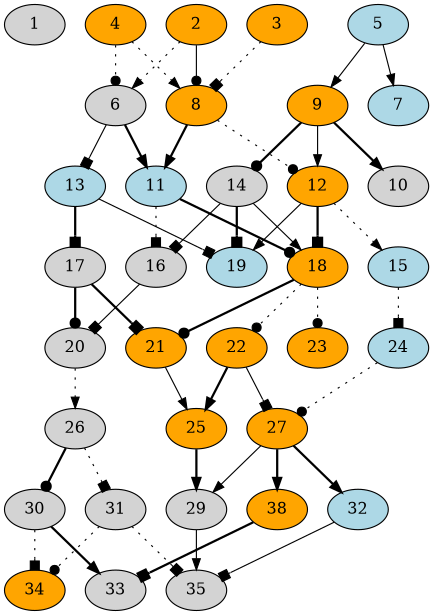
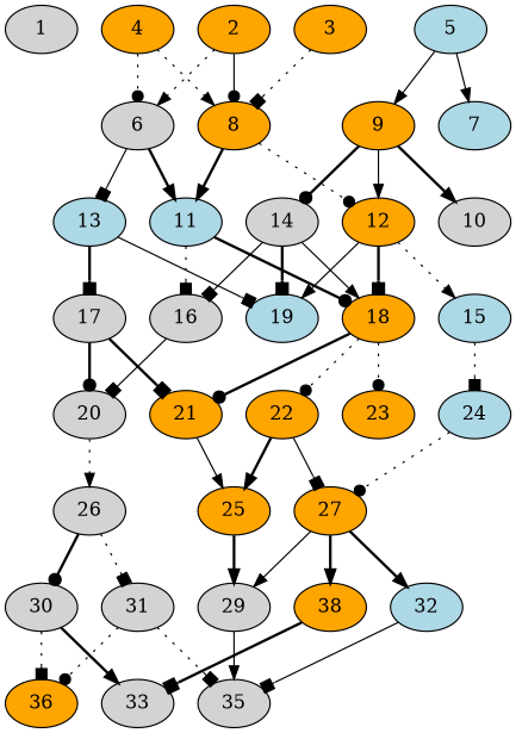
  digraph {
    node [alpha=0.03 fillcolor=orange style=filled]
    edge [arrowhead=normal style=bold]
    1 [alpha=0.12 expect_size=11298816 fillcolor=lightgrey]
    2 [expect_size=43973632]
    6 [alpha=0.10 expect_size=37562368 fillcolor=lightgrey]
    8 [alpha=0.14 expect_size=48325632]
    11 [alpha=0.05 expect_size=20822016 fillcolor=lightblue]
    13 [expect_size=8413184 fillcolor=lightblue]
    12 [alpha=0.18 expect_size=48702464]
    16 [alpha=0.18 expect_size=12338176 fillcolor=lightgrey]
    18 [expect_size=44305408]
    19 [alpha=0.16 expect_size=29877248 fillcolor=lightblue]
    17 [expect_size=35357696 fillcolor=lightgrey]
    15 [alpha=0.17 expect_size=24772608 fillcolor=lightblue]
    3 [alpha=0.09 expect_size=16252928]
    4 [alpha=0.18 expect_size=31810560]
    5 [alpha=0.15 expect_size=34344960 fillcolor=lightblue]
    7 [alpha=0.04 expect_size=16915456 fillcolor=lightblue]
    9 [alpha=0.04 expect_size=14058496]
    10 [alpha=0.14 expect_size=40059904 fillcolor=lightgrey]
    14 [alpha=0.17 expect_size=30110720 fillcolor=lightgrey]
    20 [alpha=0.12 expect_size=39087104 fillcolor=lightgrey]
    21 [alpha=0.10 expect_size=25575424]
    22 [alpha=0.05 expect_size=37224448]
    23 [alpha=0.04 expect_size=31489024]
    24 [alpha=0.14 expect_size=39693312 fillcolor=lightblue]
    26 [alpha=0.14 expect_size=26101760 fillcolor=lightgrey]
    25 [alpha=0.17 expect_size=33696768]
    27 [alpha=0.15 expect_size=21593088]
    29 [alpha=0.19 expect_size=36867072 fillcolor=lightgrey]
    n29 [alpha=0.15 expect_size=28872704 label=38]
    32 [alpha=0.05 expect_size=32257024 fillcolor=lightblue]
    30 [alpha=0.17 expect_size=27883520 fillcolor=lightgrey]
    31 [alpha=0.02 expect_size=8599552 fillcolor=lightgrey]
    33 [alpha=0.10 expect_size=43215872 fillcolor=lightgrey]
-   34 [alpha=0.05 expect_size=5300224]
+   34 [alpha=0.05 expect_size=5300224 label=36]
    35 [alpha=0.09 expect_size=39451648 fillcolor=lightgrey]
    2 -> 6 [style=dotted]
    2 -> 8 [arrowhead=dot style=solid]
    6 -> 11
    6 -> 13 [arrowhead=box style=solid]
    8 -> 11
    8 -> 12 [arrowhead=dot style=dotted]
    11 -> 16 [arrowhead=box style=dotted]
    11 -> 18 [arrowhead=dot]
    13 -> 19 [arrowhead=box style=solid]
    13 -> 17 [arrowhead=box]
    12 -> 18 [arrowhead=box]
    12 -> 19 [style=solid]
    12 -> 15 [style=dotted]
    16 -> 20 [arrowhead=box style=solid]
    18 -> 21 [arrowhead=dot]
    18 -> 22 [arrowhead=dot style=dotted]
    18 -> 23 [arrowhead=dot style=dotted]
    17 -> 20 [arrowhead=dot]
    17 -> 21 [arrowhead=box]
    15 -> 24 [arrowhead=box style=dotted]
    3 -> 8 [arrowhead=box style=dotted]
    4 -> 6 [arrowhead=dot style=dotted]
    4 -> 8 [style=dotted]
    5 -> 7 [style=solid]
    5 -> 9 [style=solid]
    9 -> 12 [style=solid]
    9 -> 10
    9 -> 14 [arrowhead=dot]
    14 -> 16 [arrowhead=box style=solid]
    14 -> 18 [style=solid]
    14 -> 19 [arrowhead=box]
    20 -> 26 [style=dotted]
    21 -> 25 [style=solid]
    22 -> 25
    22 -> 27 [arrowhead=box style=solid]
    24 -> 27 [arrowhead=dot style=dotted]
    26 -> 30 [arrowhead=dot]
    26 -> 31 [arrowhead=box style=dotted]
    25 -> 29
    27 -> 29 [style=solid]
    27 -> n29
    27 -> 32
    29 -> 35 [style=solid]
    n29 -> 33 [arrowhead=box]
    32 -> 35 [arrowhead=box style=solid]
    30 -> 33
    30 -> 34 [arrowhead=box style=dotted]
    31 -> 34 [arrowhead=dot style=dotted]
    31 -> 35 [arrowhead=box style=dotted]
  }
